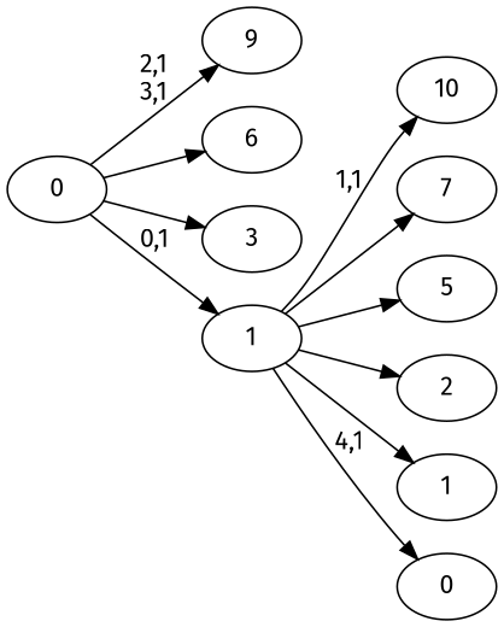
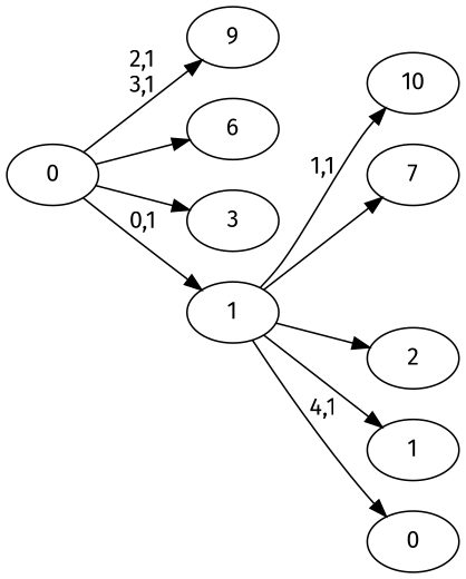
  digraph {
    fontname="Fira Sans"
    rankdir=LR
    node [fontname="Fira Sans"]
    edge [fontname="Fira Sans"]
    n1 [label=10]
    n2 [label=9]
    n3 [label=7]
    n4 [label=6]
-   n5 [label=5]
    n6 [label=3]
    n7 [label=2]
    n8 [label=1]
    n9 [label=0]
    1
    0
    1 -> n1 [label="1,1"]
    1 -> n3
-   1 -> n5
    1 -> n7
    1 -> n8
    1 -> n9 [label="4,1"]
    0 -> n2 [label="2,1\n3,1"]
    0 -> n4
    0 -> n6
    0 -> 1 [label="0,1"]
  }
